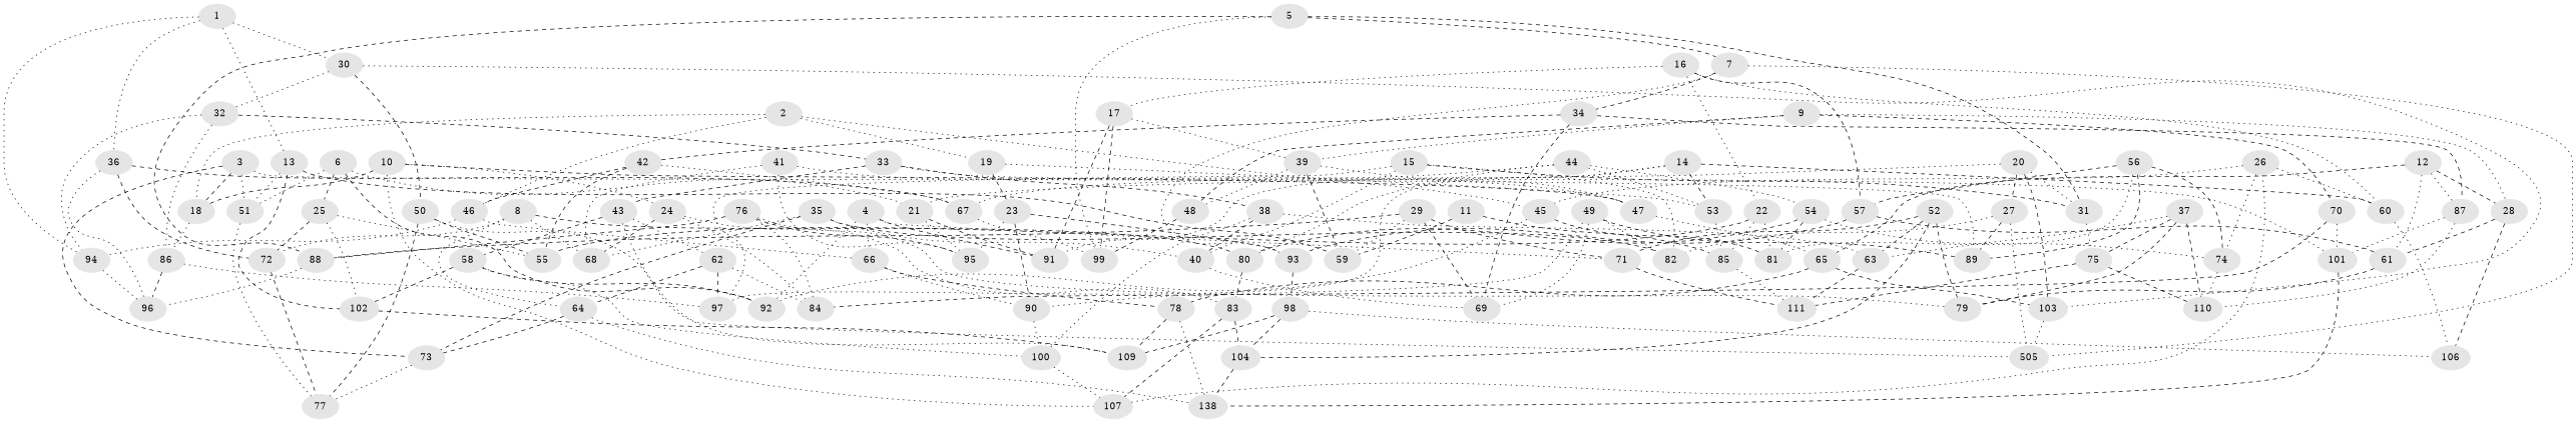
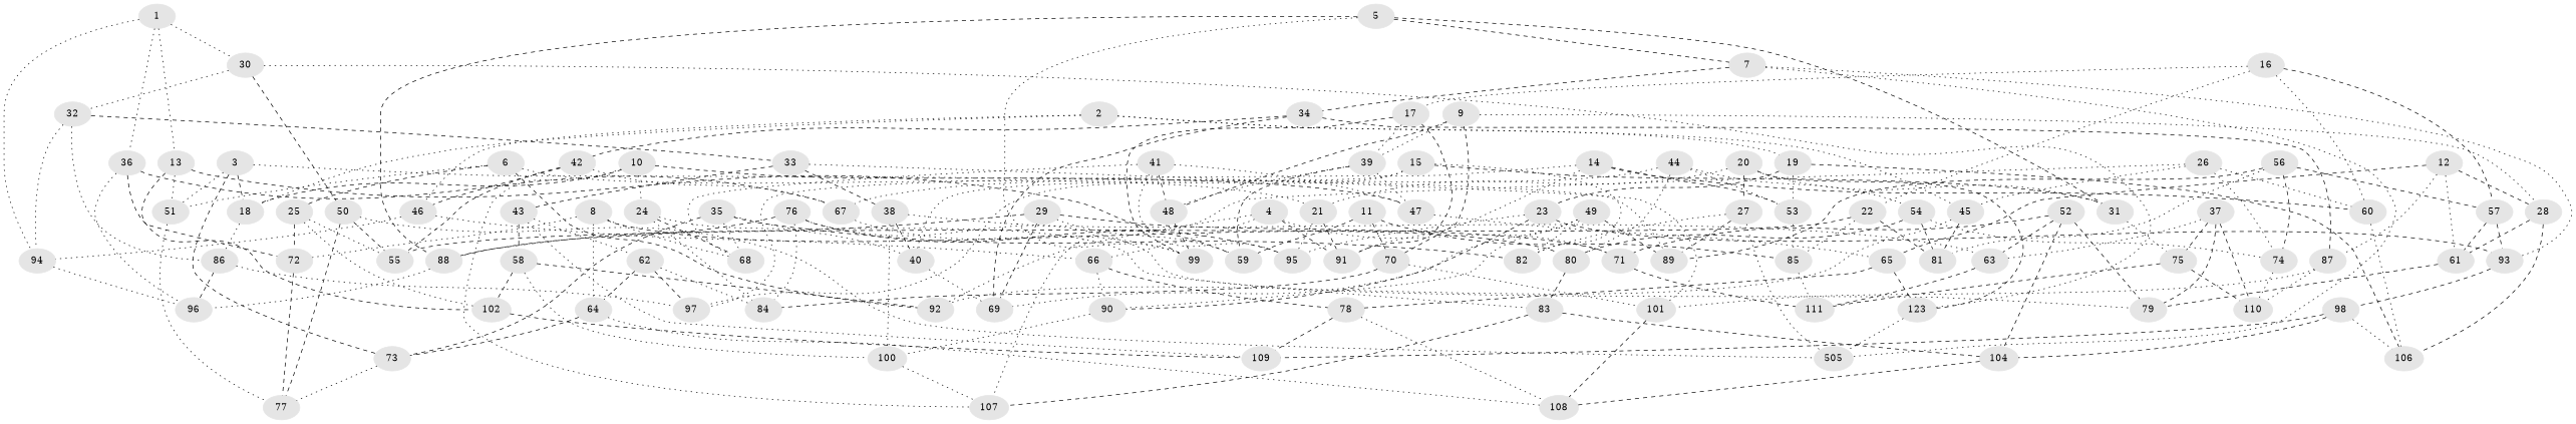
  graph {
    node [color=gray90 style=filled]
    edge [style=dotted]
    1
    13
    30
    36
    94
    51
    59
    102
-   103
+   103 [label=123]
    32
    50
    72
    67
    96
    2
    18
    19
    45
    46
    86
    53
    23
    106
    92
    81
    66
    3
    73
    89
    77
    4
    71
    91
    90
    78
    111
    5
    7
    31
    88
    99
    34
    93
    n44 [label=505]
    75
    6
    21
    25
    95
    55
    87
    69
    42
    98
    8
    64
    68
    80
-   108 [label=138]
+   108
    83
    9
    28
    48
    70
    39
    11
    85
    61
    84
    101
    10
    24
    47
    107
    65
    12
    79
    110
    109
    14
    60
    97
    15
    40
    82
    16
    17
    22
    57
    20
    27
    100
    104
    26
    74
    29
    33
    38
    43
    63
    58
    62
    35
    37
    41
    44
    54
    49
    52
    56
    76
    1 -- 13
    1 -- 30
    1 -- 36
    1 -- 94
    13 -- 51
    13 -- 59 [style=dashed]
    13 -- 102 [style=dashed]
    30 -- 103
    30 -- 32
    30 -- 50 [style=dashed]
    36 -- 72 [style=dashed]
    36 -- 67 [style=dashed]
    36 -- 96
    94 -- 96
    51 -- 77
    102 -- 109 [style=dashed]
    103 -- n44
    32 -- 94
    32 -- 86
    32 -- 33 [style=dashed]
    50 -- 77 [style=dashed]
    50 -- n44
    50 -- 55 [style=dashed]
    72 -- 77 [style=dashed]
    67 -- 99
    2 -- 18
    2 -- 19
    2 -- 45
    2 -- 46
    18 -- 86
    19 -- 53
    19 -- 23 [style=dashed]
+   19 -- 106 [style=dashed]
    45 -- 92
    45 -- 81 [style=dashed]
    46 -- 94
    46 -- 66
    86 -- 96 [style=dashed]
    86 -- 97
    53 -- 85
    23 -- 90 [style=dashed]
    23 -- 93 [style=dashed]
    23 -- 95
    66 -- 90
    66 -- 78 [style=dashed]
    3 -- 51
    3 -- 18 [style=dashed]
    3 -- 73 [style=dashed]
    3 -- 89
    73 -- 77
    4 -- 92
    4 -- 66
    4 -- 71
    4 -- 91 [style=dashed]
    71 -- 111 [style=dashed]
    90 -- 100
    78 -- 108
    78 -- 109 [style=dashed]
    5 -- 7 [style=dashed]
    5 -- 31 [style=dashed]
    5 -- 88 [style=dashed]
    5 -- 99
    7 -- 34 [style=dashed]
    7 -- 93
    7 -- n44
    31 -- 75
    88 -- 96
    34 -- 87 [style=dashed]
    34 -- 69 [style=dashed]
    34 -- 42 [style=dashed]
    93 -- 98 [style=dashed]
    75 -- 111 [style=dashed]
    75 -- 110 [style=dashed]
    6 -- 51
    6 -- 92 [style=dashed]
    6 -- 21
    6 -- 25 [style=dashed]
    21 -- 91 [style=dashed]
    21 -- 95
    25 -- 102
    25 -- 72 [style=dashed]
    25 -- 55
    87 -- 101
    87 -- 110
    42 -- 67
    42 -- 46 [style=dashed]
    42 -- 55 [style=dashed]
    98 -- 106
    98 -- 109 [style=dashed]
    98 -- 104 [style=dashed]
    8 -- 72
    8 -- 64
    8 -- 68
    8 -- 80 [style=dashed]
    64 -- 73 [style=dashed]
    64 -- 108
    80 -- 83 [style=dashed]
    83 -- 107 [style=dashed]
    83 -- 104 [style=dashed]
    9 -- 28
    9 -- 48 [style=dashed]
    9 -- 70 [style=dashed]
    9 -- 39
    28 -- 106 [style=dashed]
    28 -- 61 [style=dashed]
    48 -- 99 [style=dashed]
    70 -- 84 [style=dashed]
    70 -- 101
    39 -- 59 [style=dashed]
    39 -- 48
    39 -- 47
    11 -- 59 [style=dashed]
+   11 -- 70 [style=dashed]
    11 -- 85 [style=dashed]
    85 -- 111
    61 -- 79 [style=dashed]
    101 -- 108 [style=dashed]
    10 -- 18 [style=dashed]
    10 -- 24
    10 -- 47 [style=dashed]
    10 -- 107
    24 -- 68 [style=dashed]
    24 -- 83
    24 -- 84
    47 -- 65
    65 -- 103 [style=dashed]
    65 -- 78 [style=dashed]
    12 -- 87
    12 -- 28 [style=dashed]
    12 -- 61
    12 -- 65 [style=dashed]
    14 -- 53 [style=dashed]
    14 -- 91
    14 -- 60 [style=dashed]
    14 -- 97
    60 -- 106
    15 -- 31 [style=dashed]
    15 -- 97
    15 -- 40
    15 -- 82
    40 -- 69
    16 -- 60
    16 -- 17
    16 -- 22
    16 -- 57 [style=dashed]
    17 -- 91 [style=dashed]
    17 -- 99 [style=dashed]
    17 -- 39
-   22 -- 81
+   22 -- 81 [style=dashed]
    22 -- 55 [style=dashed]
    22 -- 85
    57 -- 93 [style=dashed]
    57 -- 61 [style=dashed]
    20 -- 103 [style=dashed]
    20 -- 31
    20 -- 21
    20 -- 27 [style=dashed]
    27 -- 89 [style=dashed]
    27 -- n44
    27 -- 82
    100 -- 107
    104 -- 108 [style=dashed]
    26 -- 45
    26 -- 107
    26 -- 60
    26 -- 74
    74 -- 110
    29 -- 59
    29 -- 71 [style=dashed]
    29 -- 88 [style=dashed]
    29 -- 69 [style=dashed]
    33 -- 101
    33 -- 38 [style=dashed]
    33 -- 43 [style=dashed]
    38 -- 40 [style=dashed]
    38 -- 100
    38 -- 63
    43 -- 109
    43 -- 58 [style=dashed]
    43 -- 62
    63 -- 111 [style=dashed]
    58 -- 102 [style=dashed]
    58 -- 92 [style=dashed]
    58 -- 100
    62 -- 64 [style=dashed]
    62 -- 84
    62 -- 97 [style=dashed]
    35 -- 73 [style=dashed]
    35 -- 68
    35 -- 40
    35 -- 82 [style=dashed]
    37 -- 75 [style=dashed]
    37 -- 79 [style=dashed]
    37 -- 110 [style=dashed]
    37 -- 63
    41 -- 95
    41 -- 68
+   41 -- 48 [style=dashed]
    41 -- 47
    44 -- 67
    44 -- 53
    44 -- 80
    44 -- 54
    54 -- 81 [style=dashed]
    54 -- 80 [style=dashed]
    54 -- 74
    49 -- 89 [style=dashed]
    49 -- 90
    49 -- 69
    49 -- 82
    52 -- 71 [style=dashed]
    52 -- 79 [style=dashed]
    52 -- 104 [style=dashed]
    52 -- 63 [style=dashed]
    56 -- 81
    56 -- 89 [style=dashed]
    56 -- 57 [style=dashed]
    56 -- 74 [style=dashed]
    76 -- 88 [style=dashed]
    76 -- 95 [style=dashed]
    76 -- 84
    76 -- 79
  }
